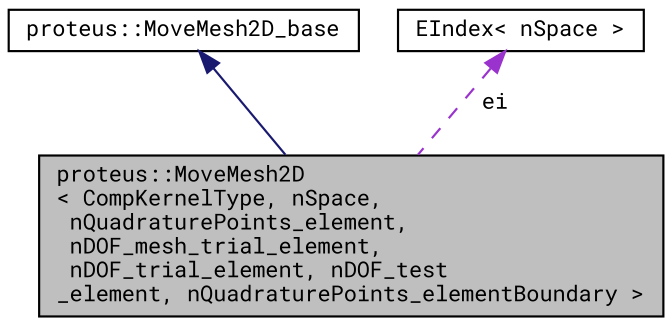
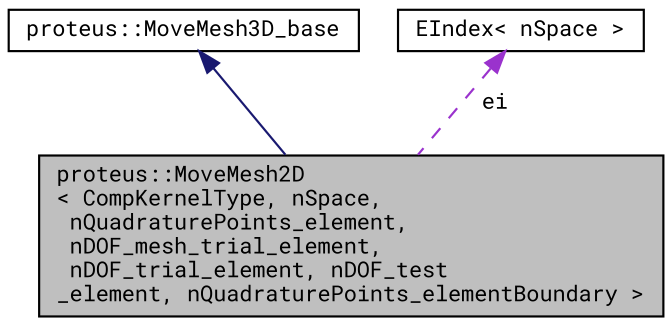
  digraph {
    fontname="Roboto Mono"
    node [color=black fillcolor=white fontname="Roboto Mono" fontsize=10 shape=record style=filled]
    edge [dir=back fontname="Roboto Mono" fontsize=10 labelfontname=Helvetica labelfontsize=10]
    n1 [fillcolor=grey75 fontcolor=black height=0.2 label="proteus::MoveMesh2D\l\< CompKernelType, nSpace,\l nQuadraturePoints_element,\l nDOF_mesh_trial_element,\l nDOF_trial_element, nDOF_test\l_element, nQuadraturePoints_elementBoundary \>" width=0.4]
-   n2 [height=0.2 label="proteus::MoveMesh2D_base" width=0.4]
+   n2 [height=0.2 label="proteus::MoveMesh3D_base" width=0.4]
    n3 [height=0.2 label="EIndex\< nSpace \>" width=0.4]
    n2 -> n1 [color=midnightblue style=solid]
    n3 -> n1 [color=darkorchid3 label=" ei" style=dashed]
  }
